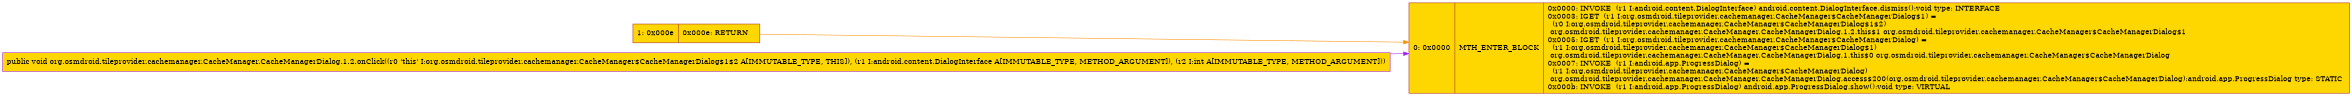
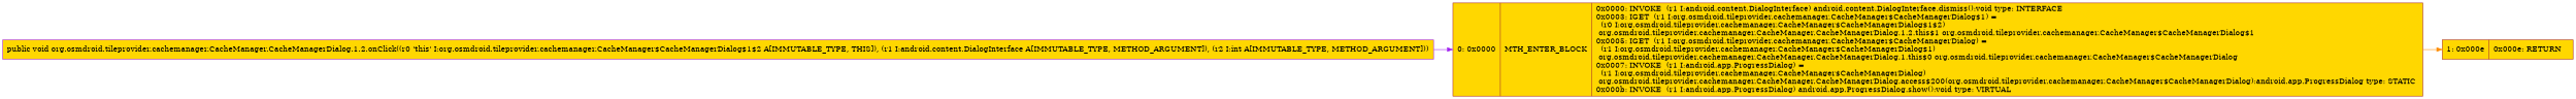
  digraph {
    rankdir=LR
    node [shape=record style=filled fillcolor=gold color=brown]
    n1 [label="{0\:\ 0x0000|MTH_ENTER_BLOCK\l|0x0000: INVOKE  (r1 I:android.content.DialogInterface) android.content.DialogInterface.dismiss():void type: INTERFACE \l0x0003: IGET  (r1 I:org.osmdroid.tileprovider.cachemanager.CacheManager$CacheManagerDialog$1) = \l  (r0 I:org.osmdroid.tileprovider.cachemanager.CacheManager$CacheManagerDialog$1$2)\l org.osmdroid.tileprovider.cachemanager.CacheManager.CacheManagerDialog.1.2.this$1 org.osmdroid.tileprovider.cachemanager.CacheManager$CacheManagerDialog$1 \l0x0005: IGET  (r1 I:org.osmdroid.tileprovider.cachemanager.CacheManager$CacheManagerDialog) = \l  (r1 I:org.osmdroid.tileprovider.cachemanager.CacheManager$CacheManagerDialog$1)\l org.osmdroid.tileprovider.cachemanager.CacheManager.CacheManagerDialog.1.this$0 org.osmdroid.tileprovider.cachemanager.CacheManager$CacheManagerDialog \l0x0007: INVOKE  (r1 I:android.app.ProgressDialog) = \l  (r1 I:org.osmdroid.tileprovider.cachemanager.CacheManager$CacheManagerDialog)\l org.osmdroid.tileprovider.cachemanager.CacheManager.CacheManagerDialog.access$200(org.osmdroid.tileprovider.cachemanager.CacheManager$CacheManagerDialog):android.app.ProgressDialog type: STATIC \l0x000b: INVOKE  (r1 I:android.app.ProgressDialog) android.app.ProgressDialog.show():void type: VIRTUAL \l}"]
    n2 [label="{1\:\ 0x000e|0x000e: RETURN   \l}"]
    n3 [label="{public void org.osmdroid.tileprovider.cachemanager.CacheManager.CacheManagerDialog.1.2.onClick((r0 'this' I:org.osmdroid.tileprovider.cachemanager.CacheManager$CacheManagerDialog$1$2 A[IMMUTABLE_TYPE, THIS]), (r1 I:android.content.DialogInterface A[IMMUTABLE_TYPE, METHOD_ARGUMENT]), (r2 I:int A[IMMUTABLE_TYPE, METHOD_ARGUMENT])) }" color=purple]
-   n2 -> n1 [color=darkorange]
+   n1 -> n2 [color=darkorange]
    n3 -> n1 [color=purple]
  }
